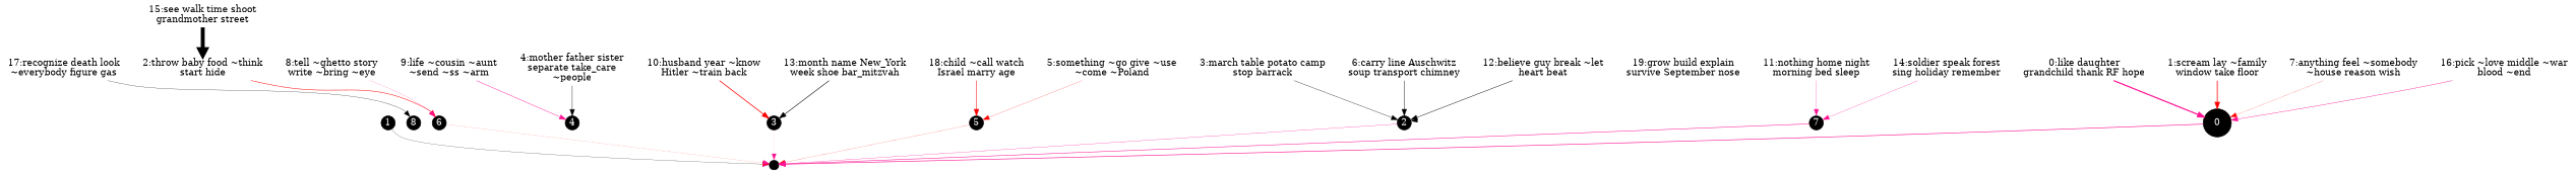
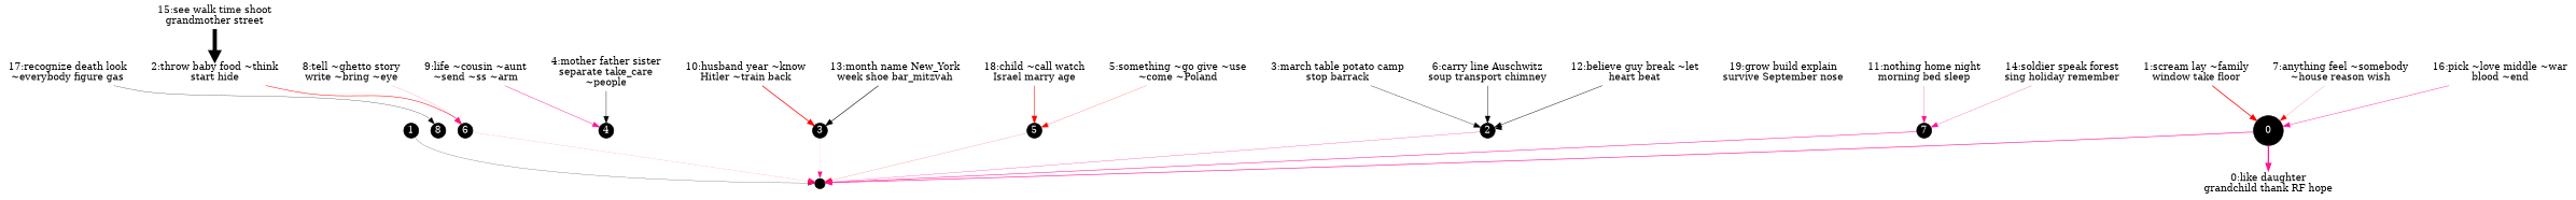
  strict digraph {
    node [fontcolor=black shape=none]
    edge [color=deeppink penwidth=0.23]
    n1 [fillcolor=black fontcolor=white height=0.60 label=0 margin="0,0" shape=circle style=filled]
    n2_0 [height=0.20 shape=point fontcolor=""]
    n3 [label="0:like daughter\ngrandchild thank RF hope"]
    n4 [label="1:scream lay ~family\nwindow take floor"]
    n5 [label="7:anything feel ~somebody\n~house reason wish"]
    n6 [label="15:see walk time shoot\ngrandmother street"]
    n7 [label="2:throw baby food ~think\nstart hide"]
    n8 [fillcolor=black fontcolor=white height=0.28 label=1 margin="0,0" shape=circle style=filled]
    n9 [label="16:pick ~love middle ~war\nblood ~end"]
    n10 [label="17:recognize death look\n~everybody figure gas"]
    n11 [fillcolor=black fontcolor=white height=0.00 label=8 margin="0,0" shape=circle style=filled]
    n12 [fillcolor=black fontcolor=white height=0.02 label=6 margin="0,0" shape=circle style=filled]
    n13 [label="9:life ~cousin ~aunt\n~send ~ss ~arm"]
    n14 [fillcolor=black fontcolor=white height=0.05 label=4 margin="0,0" shape=circle style=filled]
    n15 [label="10:husband year ~know\nHitler ~train back"]
    n16 [fillcolor=black fontcolor=white height=0.12 label=3 margin="0,0" shape=circle style=filled]
    n17 [label="13:month name New_York\nweek shoe bar_mitzvah"]
    n18 [label="18:child ~call watch\nIsrael marry age"]
    n19 [fillcolor=black fontcolor=white height=0.03 label=5 margin="0,0" shape=circle style=filled]
    n20 [fillcolor=black fontcolor=white height=0.16 label=2 margin="0,0" shape=circle style=filled]
    n21 [label="3:march table potato camp\nstop barrack"]
    n22 [label="6:carry line Auschwitz\nsoup transport chimney"]
    n23 [label="12:believe guy break ~let\nheart beat"]
    n24 [label="19:grow build explain\nsurvive September nose"]
    n25 [label="4:mother father sister\nseparate take_care\n~people"]
    n26 [label="5:something ~go give ~use\n~come ~Poland"]
    n27 [label="8:tell ~ghetto story\nwrite ~bring ~eye"]
    n28 [fillcolor=black fontcolor=white height=0.02 label=7 margin="0,0" shape=circle style=filled]
    n29 [label="11:nothing home night\nmorning bed sleep"]
    n30 [label="14:soldier speak forest\nsing holiday remember"]
    n1 -> n2_0 [penwidth=0.93]
-   n3 -> n1 [penwidth=1.87]
+   n1 -> n3 [penwidth=1.87]
    n4 -> n1 [color=red penwidth=1.16]
    n5 -> n1 [color=red]
    n6 -> n7 [color=black penwidth=5.95]
    n7 -> n12 [color=red penwidth=0.75]
    n8 -> n2_0 [color=black penwidth=0.30]
    n9 -> n1 [penwidth=0.62]
    n10 -> n11 [color=black penwidth=0.39]
    n11 -> n2_0 [penwidth=0.01]
    n12 -> n2_0 [color=red penwidth=0.13]
    n13 -> n14 [penwidth=0.66]
    n14 -> n2_0 [penwidth=0.02]
    n15 -> n16 [color=red penwidth=1.13]
    n16 -> n2_0 [penwidth=0.09]
    n17 -> n16 [color=black penwidth=0.87]
    n18 -> n19 [color=red penwidth=0.77]
    n19 -> n2_0 [color=red penwidth=0.22]
    n20 -> n2_0 [penwidth=0.42]
    n21 -> n20 [color=black penwidth=0.51]
    n22 -> n20 [color=black penwidth=0.66]
    n23 -> n20 [color=black penwidth=0.67]
    n24 -> n20 [color=black penwidth=0.04]
    n25 -> n14 [color=black penwidth=0.59]
    n26 -> n19 [color=red penwidth=0.29]
    n27 -> n12
    n28 -> n2_0 [penwidth=0.79]
    n29 -> n28 [penwidth=0.37]
    n30 -> n28 [penwidth=0.39]
  }
